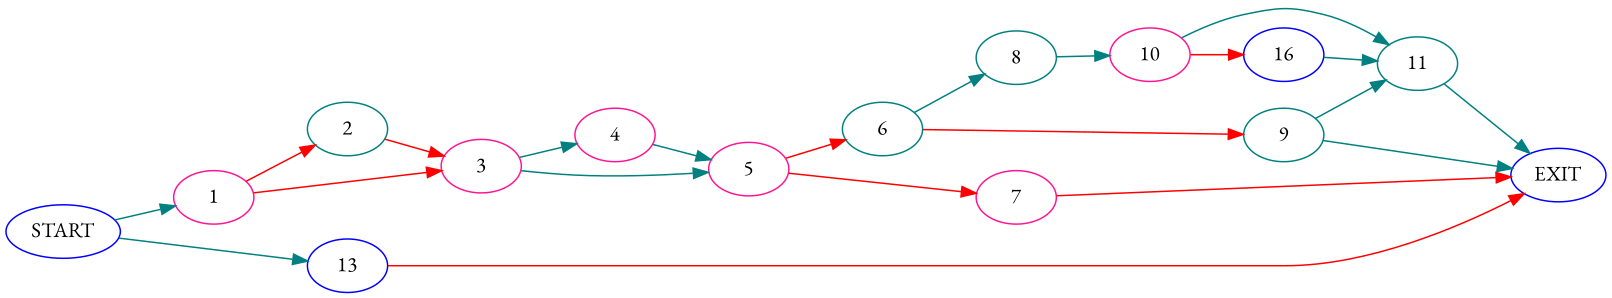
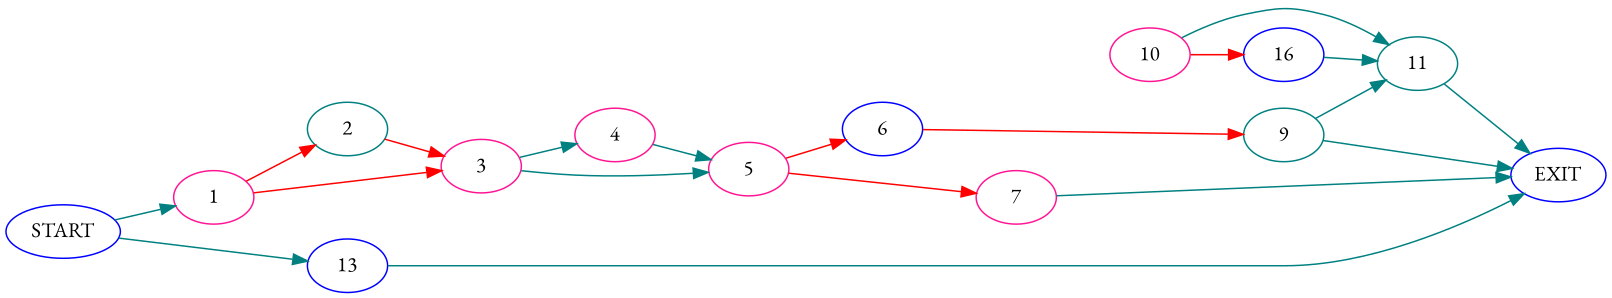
  digraph {
    fontname="EB Garamond"
    rankdir=LR
    node [color=deeppink fontname="EB Garamond"]
    edge [color=teal fontname="EB Garamond"]
    n1 [color=blue label=START]
    1
    13 [color=blue]
    2 [color=teal]
    3
    n6 [color=blue label=EXIT]
    4
    5
-   6 [color=teal]
+   6 [color=blue]
    7
-   8 [color=teal]
    9 [color=teal]
    10
    11 [color=teal]
    n15 [color=blue label=16]
    n1 -> 1
    n1 -> 13
    1 -> 2 [color=red]
    1 -> 3 [color=red]
-   13 -> n6 [color=red]
+   13 -> n6
    2 -> 3 [color=red]
    3 -> 4
    3 -> 5
    4 -> 5
    5 -> 6 [color=red]
    5 -> 7 [color=red]
-   6 -> 8
    6 -> 9 [color=red]
-   7 -> n6 [color=red]
-   8 -> 10
+   7 -> n6
    9 -> n6
    9 -> 11
    10 -> 11
    10 -> n15 [color=red]
    11 -> n6
    n15 -> 11
  }
